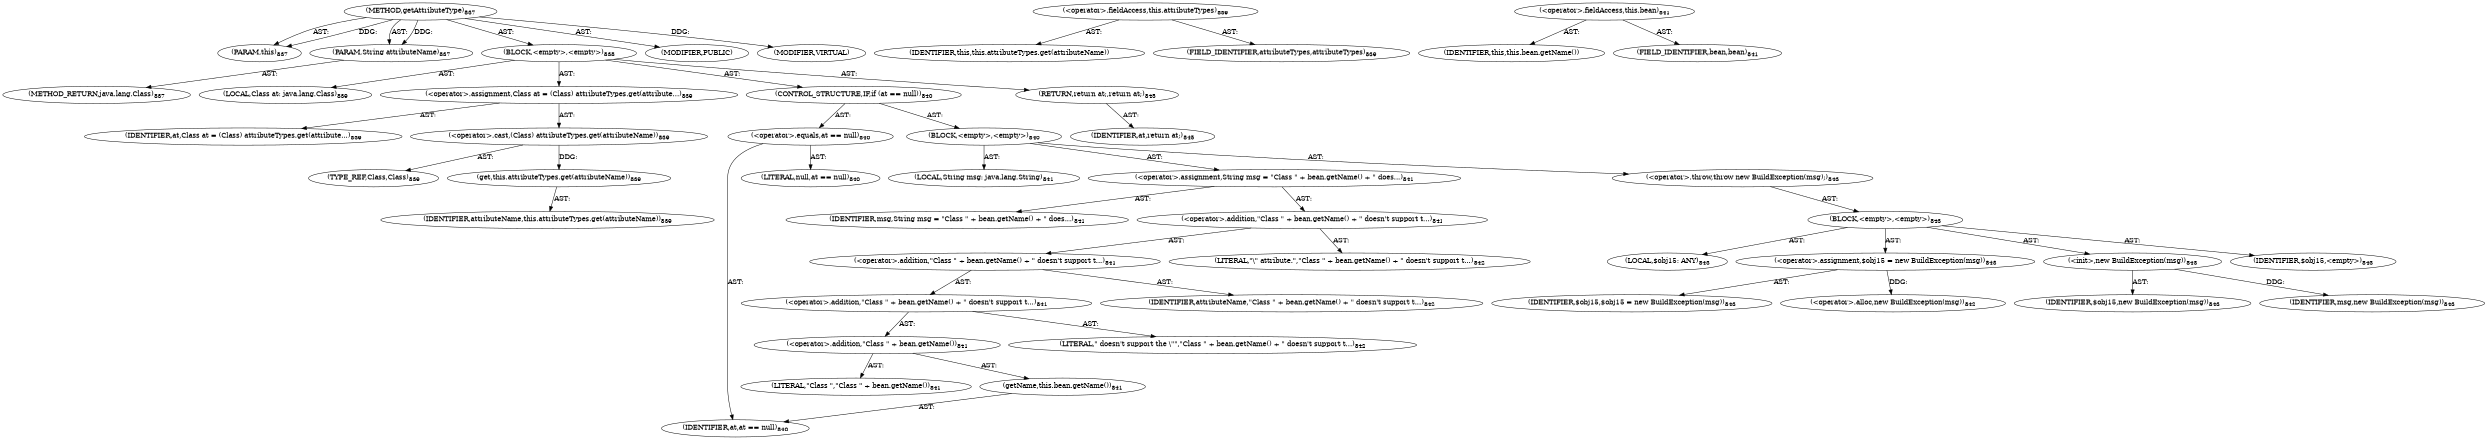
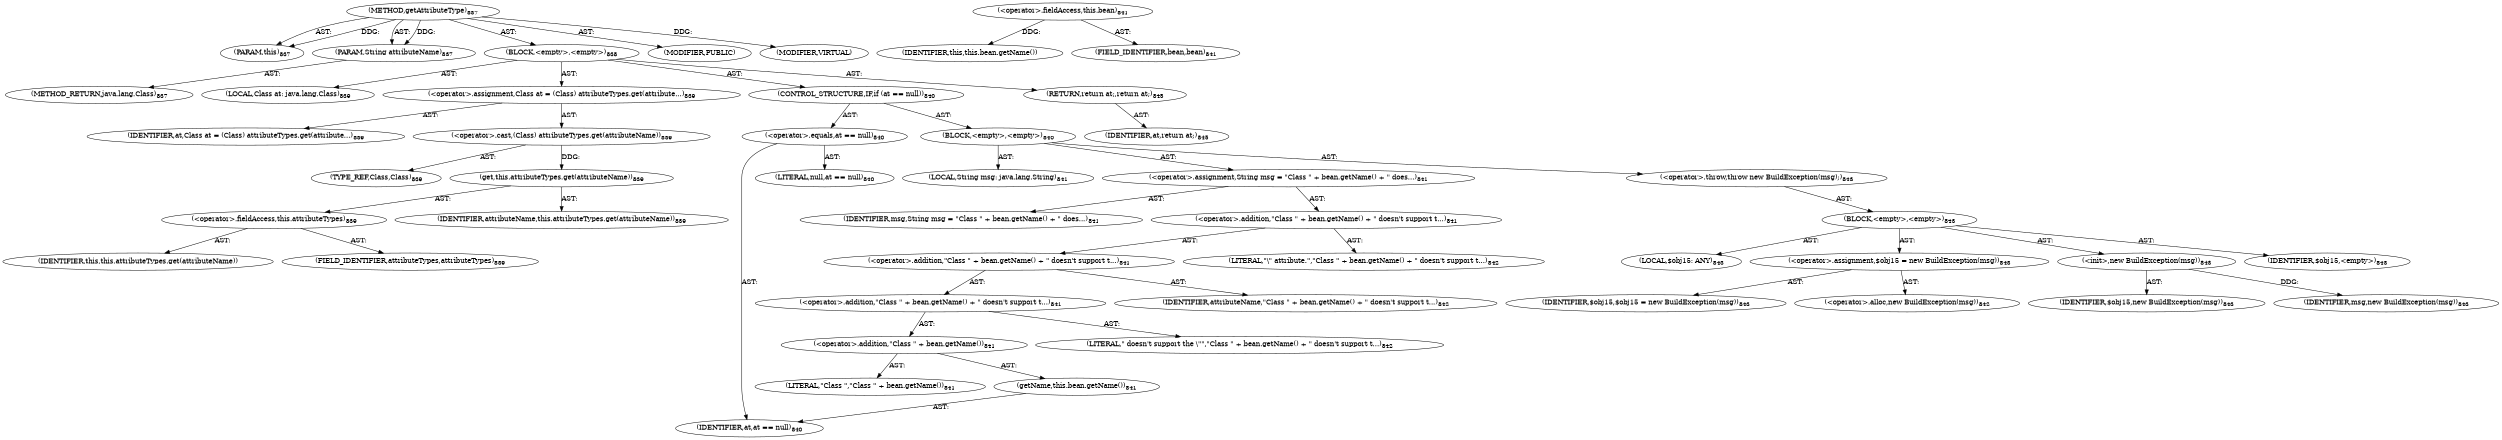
  digraph {
    n1 [label=<(METHOD,getAttributeType)<SUB>837</SUB>>]
    n2 [label=<(PARAM,this)<SUB>837</SUB>>]
    n3 [label=<(PARAM,String attributeName)<SUB>837</SUB>>]
    n4 [label=<(BLOCK,&lt;empty&gt;,&lt;empty&gt;)<SUB>838</SUB>>]
    n5 [label=<(MODIFIER,PUBLIC)>]
    n6 [label=<(MODIFIER,VIRTUAL)>]
    n7 [label=<(METHOD_RETURN,java.lang.Class)<SUB>837</SUB>>]
    n8 [label=<(LOCAL,Class at: java.lang.Class)<SUB>839</SUB>>]
    n9 [label=<(&lt;operator&gt;.assignment,Class at = (Class) attributeTypes.get(attribute...)<SUB>839</SUB>>]
    n10 [label=<(CONTROL_STRUCTURE,IF,if (at == null))<SUB>840</SUB>>]
    n11 [label=<(RETURN,return at;,return at;)<SUB>845</SUB>>]
    n12 [label=<(IDENTIFIER,at,Class at = (Class) attributeTypes.get(attribute...)<SUB>839</SUB>>]
    n13 [label=<(&lt;operator&gt;.cast,(Class) attributeTypes.get(attributeName))<SUB>839</SUB>>]
    n14 [label=<(&lt;operator&gt;.equals,at == null)<SUB>840</SUB>>]
    n15 [label=<(BLOCK,&lt;empty&gt;,&lt;empty&gt;)<SUB>840</SUB>>]
    n16 [label=<(IDENTIFIER,at,return at;)<SUB>845</SUB>>]
    n17 [label=<(TYPE_REF,Class,Class)<SUB>839</SUB>>]
    n18 [label=<(get,this.attributeTypes.get(attributeName))<SUB>839</SUB>>]
    n19 [label=<(&lt;operator&gt;.fieldAccess,this.attributeTypes)<SUB>839</SUB>>]
    n20 [label=<(IDENTIFIER,attributeName,this.attributeTypes.get(attributeName))<SUB>839</SUB>>]
    n21 [label=<(IDENTIFIER,this,this.attributeTypes.get(attributeName))>]
    n22 [label=<(FIELD_IDENTIFIER,attributeTypes,attributeTypes)<SUB>839</SUB>>]
    n23 [label=<(IDENTIFIER,at,at == null)<SUB>840</SUB>>]
    n24 [label=<(LITERAL,null,at == null)<SUB>840</SUB>>]
    n25 [label=<(LOCAL,String msg: java.lang.String)<SUB>841</SUB>>]
    n26 [label=<(&lt;operator&gt;.assignment,String msg = &quot;Class &quot; + bean.getName() + &quot; does...)<SUB>841</SUB>>]
    n27 [label=<(&lt;operator&gt;.throw,throw new BuildException(msg);)<SUB>843</SUB>>]
    n28 [label=<(IDENTIFIER,msg,String msg = &quot;Class &quot; + bean.getName() + &quot; does...)<SUB>841</SUB>>]
    n29 [label=<(&lt;operator&gt;.addition,&quot;Class &quot; + bean.getName() + &quot; doesn't support t...)<SUB>841</SUB>>]
    n30 [label=<(BLOCK,&lt;empty&gt;,&lt;empty&gt;)<SUB>843</SUB>>]
    n31 [label=<(&lt;operator&gt;.addition,&quot;Class &quot; + bean.getName() + &quot; doesn't support t...)<SUB>841</SUB>>]
    n32 [label=<(LITERAL,&quot;\&quot; attribute.&quot;,&quot;Class &quot; + bean.getName() + &quot; doesn't support t...)<SUB>842</SUB>>]
    n33 [label=<(&lt;operator&gt;.addition,&quot;Class &quot; + bean.getName() + &quot; doesn't support t...)<SUB>841</SUB>>]
    n34 [label=<(IDENTIFIER,attributeName,&quot;Class &quot; + bean.getName() + &quot; doesn't support t...)<SUB>842</SUB>>]
    n35 [label=<(&lt;operator&gt;.addition,&quot;Class &quot; + bean.getName())<SUB>841</SUB>>]
    n36 [label=<(LITERAL,&quot; doesn't support the \&quot;&quot;,&quot;Class &quot; + bean.getName() + &quot; doesn't support t...)<SUB>842</SUB>>]
    n37 [label=<(LITERAL,&quot;Class &quot;,&quot;Class &quot; + bean.getName())<SUB>841</SUB>>]
    n38 [label=<(getName,this.bean.getName())<SUB>841</SUB>>]
    n39 [label=<(&lt;operator&gt;.fieldAccess,this.bean)<SUB>841</SUB>>]
    n40 [label=<(IDENTIFIER,this,this.bean.getName())>]
    n41 [label=<(FIELD_IDENTIFIER,bean,bean)<SUB>841</SUB>>]
    n42 [label=<(LOCAL,$obj15: ANY)<SUB>843</SUB>>]
    n43 [label=<(&lt;operator&gt;.assignment,$obj15 = new BuildException(msg))<SUB>843</SUB>>]
    n44 [label=<(&lt;init&gt;,new BuildException(msg))<SUB>843</SUB>>]
    n45 [label=<(IDENTIFIER,$obj15,&lt;empty&gt;)<SUB>843</SUB>>]
    n46 [label=<(IDENTIFIER,$obj15,$obj15 = new BuildException(msg))<SUB>843</SUB>>]
    n47 [label=<(&lt;operator&gt;.alloc,new BuildException(msg))<SUB>842</SUB>>]
    n48 [label=<(IDENTIFIER,$obj15,new BuildException(msg))<SUB>843</SUB>>]
    n49 [label=<(IDENTIFIER,msg,new BuildException(msg))<SUB>843</SUB>>]
    n1 -> n2 [label="AST: "]
    n1 -> n2 [label="DDG: "]
    n1 -> n3 [label="AST: "]
    n1 -> n3 [label="DDG: "]
    n1 -> n4 [label="AST: "]
    n1 -> n5 [label="AST: "]
    n1 -> n6 [label="DDG: "]
    n3 -> n7 [label="AST: "]
    n4 -> n8 [label="AST: "]
    n4 -> n9 [label="AST: "]
    n4 -> n10 [label="AST: "]
    n4 -> n11 [label="AST: "]
    n9 -> n12 [label="AST: "]
    n9 -> n13 [label="AST: "]
    n10 -> n14 [label="AST: "]
    n10 -> n15 [label="AST: "]
    n11 -> n16 [label="AST: "]
    n13 -> n17 [label="AST: "]
    n13 -> n18 [label="DDG: "]
    n14 -> n23 [label="AST: "]
    n14 -> n24 [label="AST: "]
    n15 -> n25 [label="AST: "]
    n15 -> n26 [label="AST: "]
    n15 -> n27 [label="AST: "]
+   n18 -> n19 [label="AST: "]
    n18 -> n20 [label="AST: "]
    n19 -> n21 [label="AST: "]
    n19 -> n22 [label="AST: "]
    n26 -> n28 [label="AST: "]
    n26 -> n29 [label="AST: "]
    n27 -> n30 [label="AST: "]
    n29 -> n31 [label="AST: "]
    n29 -> n32 [label="AST: "]
    n30 -> n42 [label="AST: "]
    n30 -> n43 [label="AST: "]
    n30 -> n44 [label="AST: "]
    n30 -> n45 [label="AST: "]
    n31 -> n33 [label="AST: "]
    n31 -> n34 [label="AST: "]
    n33 -> n35 [label="AST: "]
    n33 -> n36 [label="AST: "]
    n35 -> n37 [label="AST: "]
    n35 -> n38 [label="AST: "]
    n38 -> n23 [label="AST: "]
-   n39 -> n40 [label="AST: "]
+   n39 -> n40 [label="DDG: "]
    n39 -> n41 [label="AST: "]
    n43 -> n46 [label="AST: "]
-   n43 -> n47 [label="DDG: "]
+   n43 -> n47 [label="AST: "]
    n44 -> n48 [label="AST: "]
    n44 -> n49 [label="DDG: "]
  }
